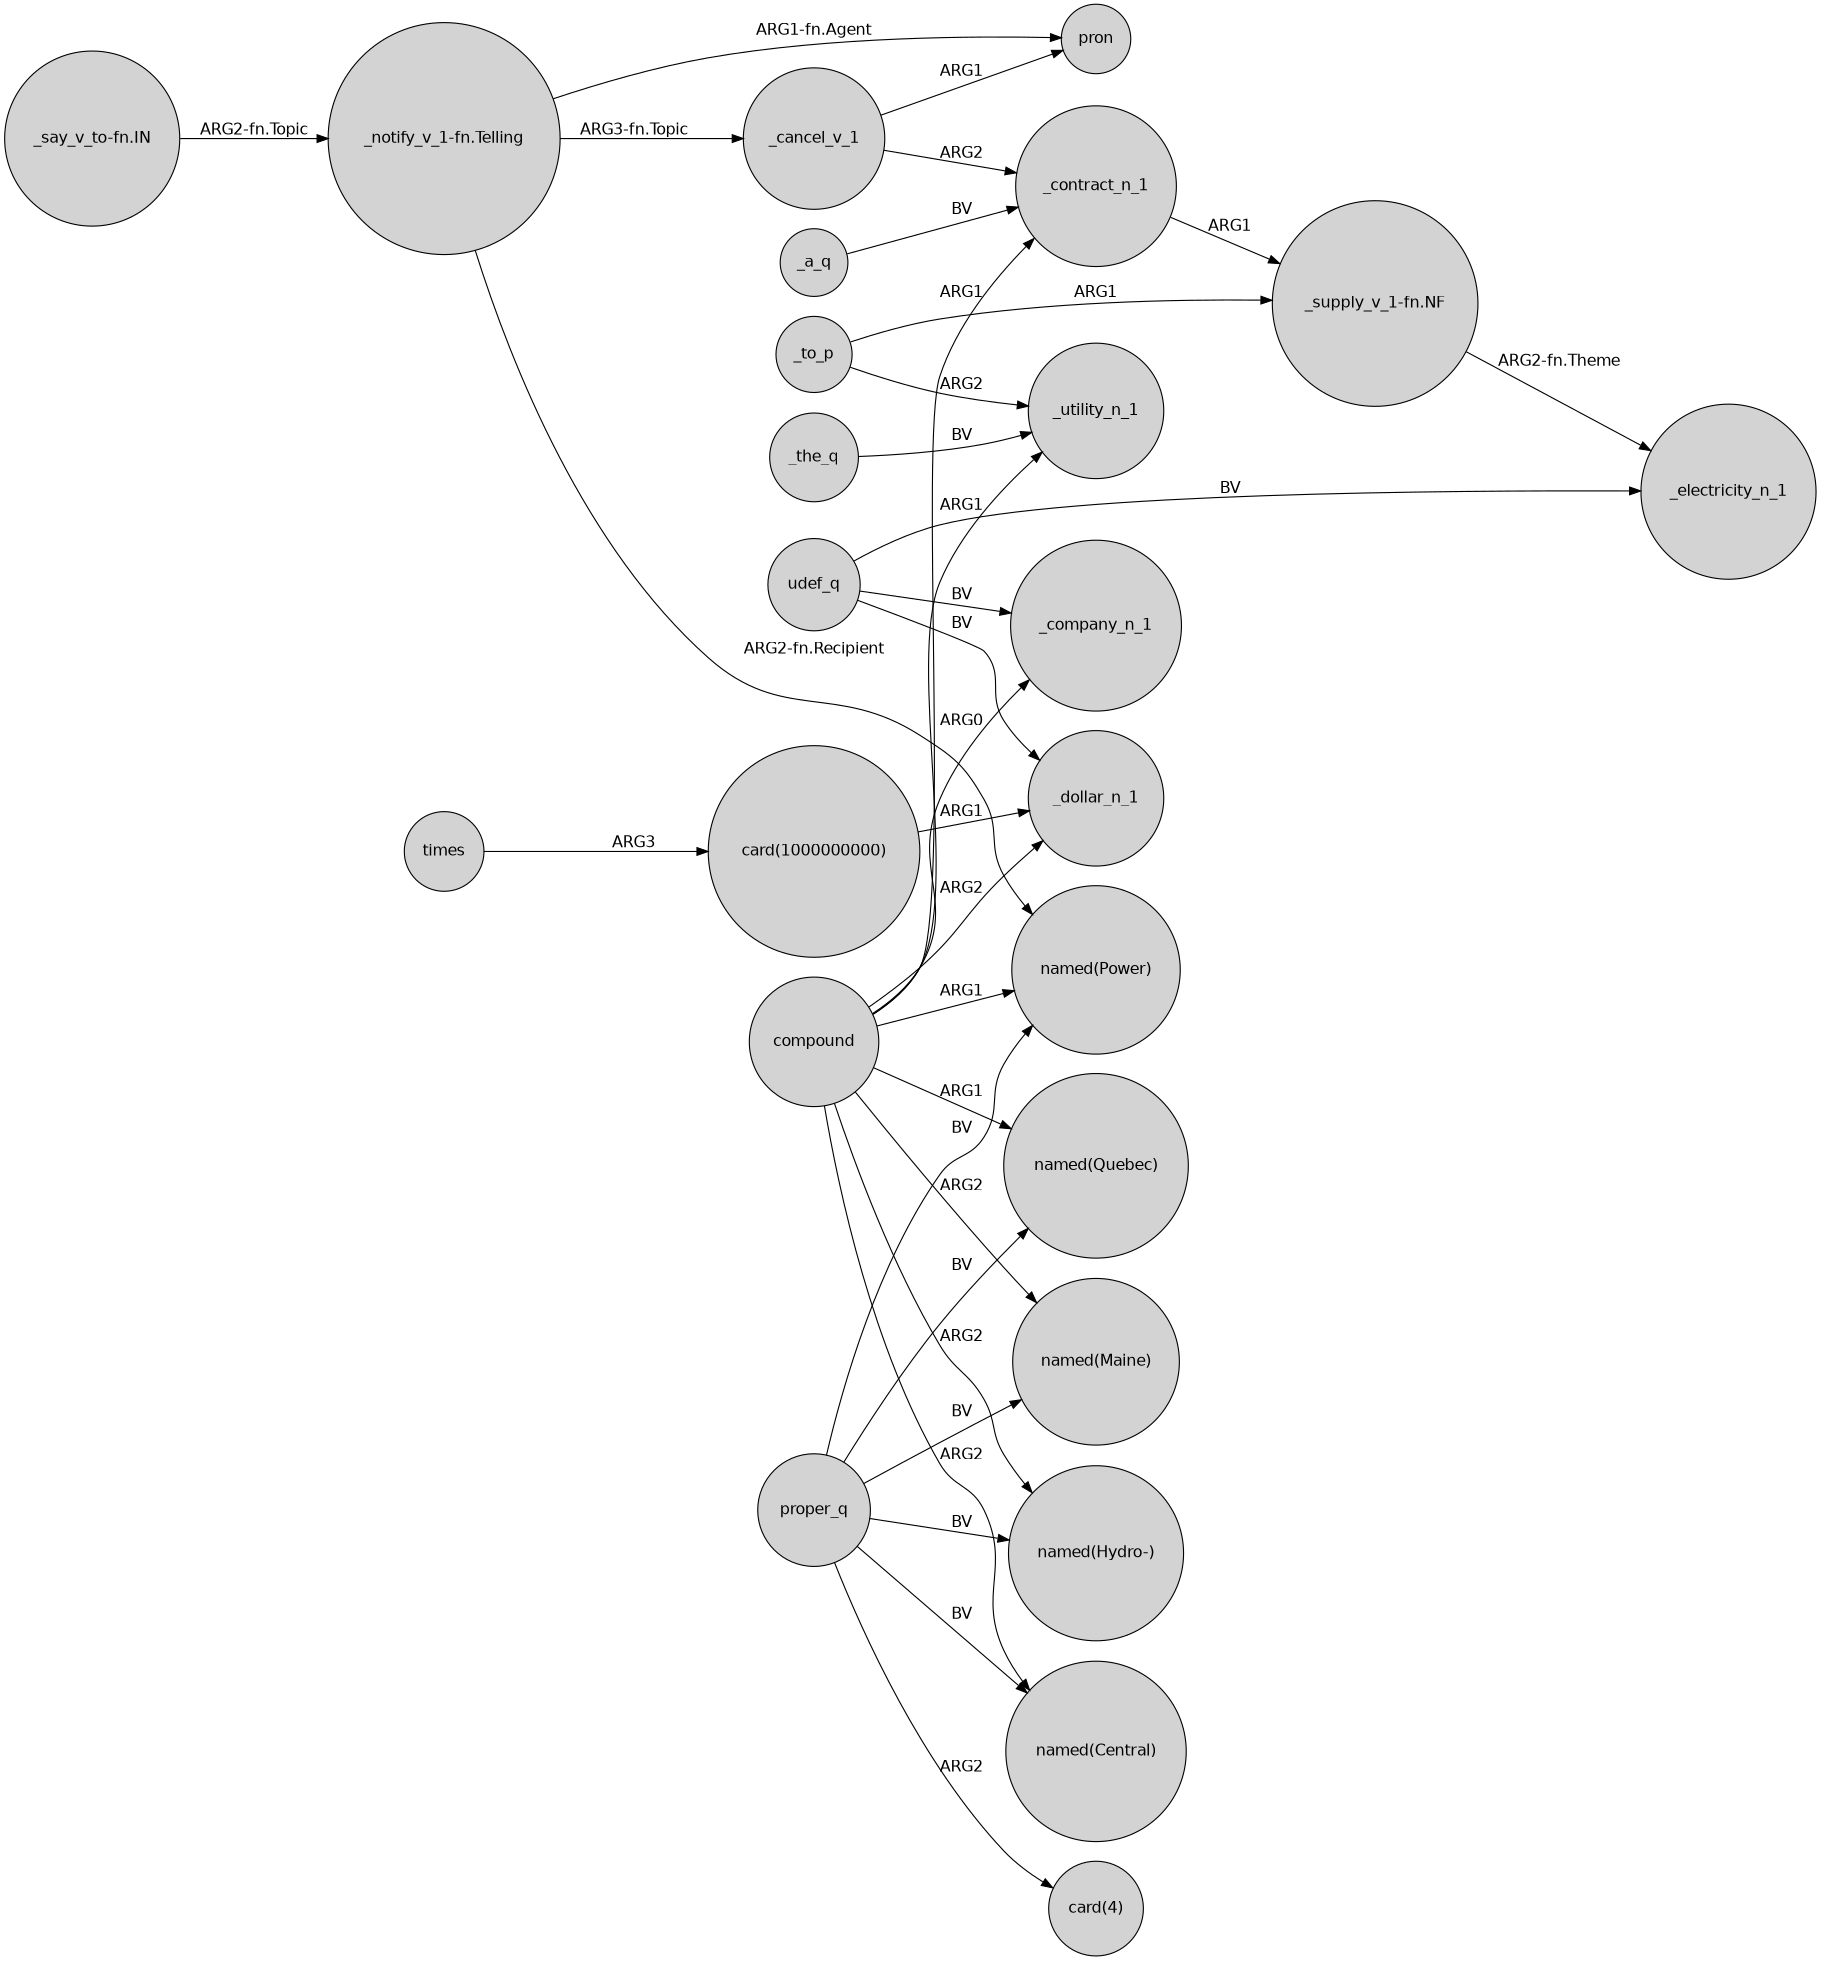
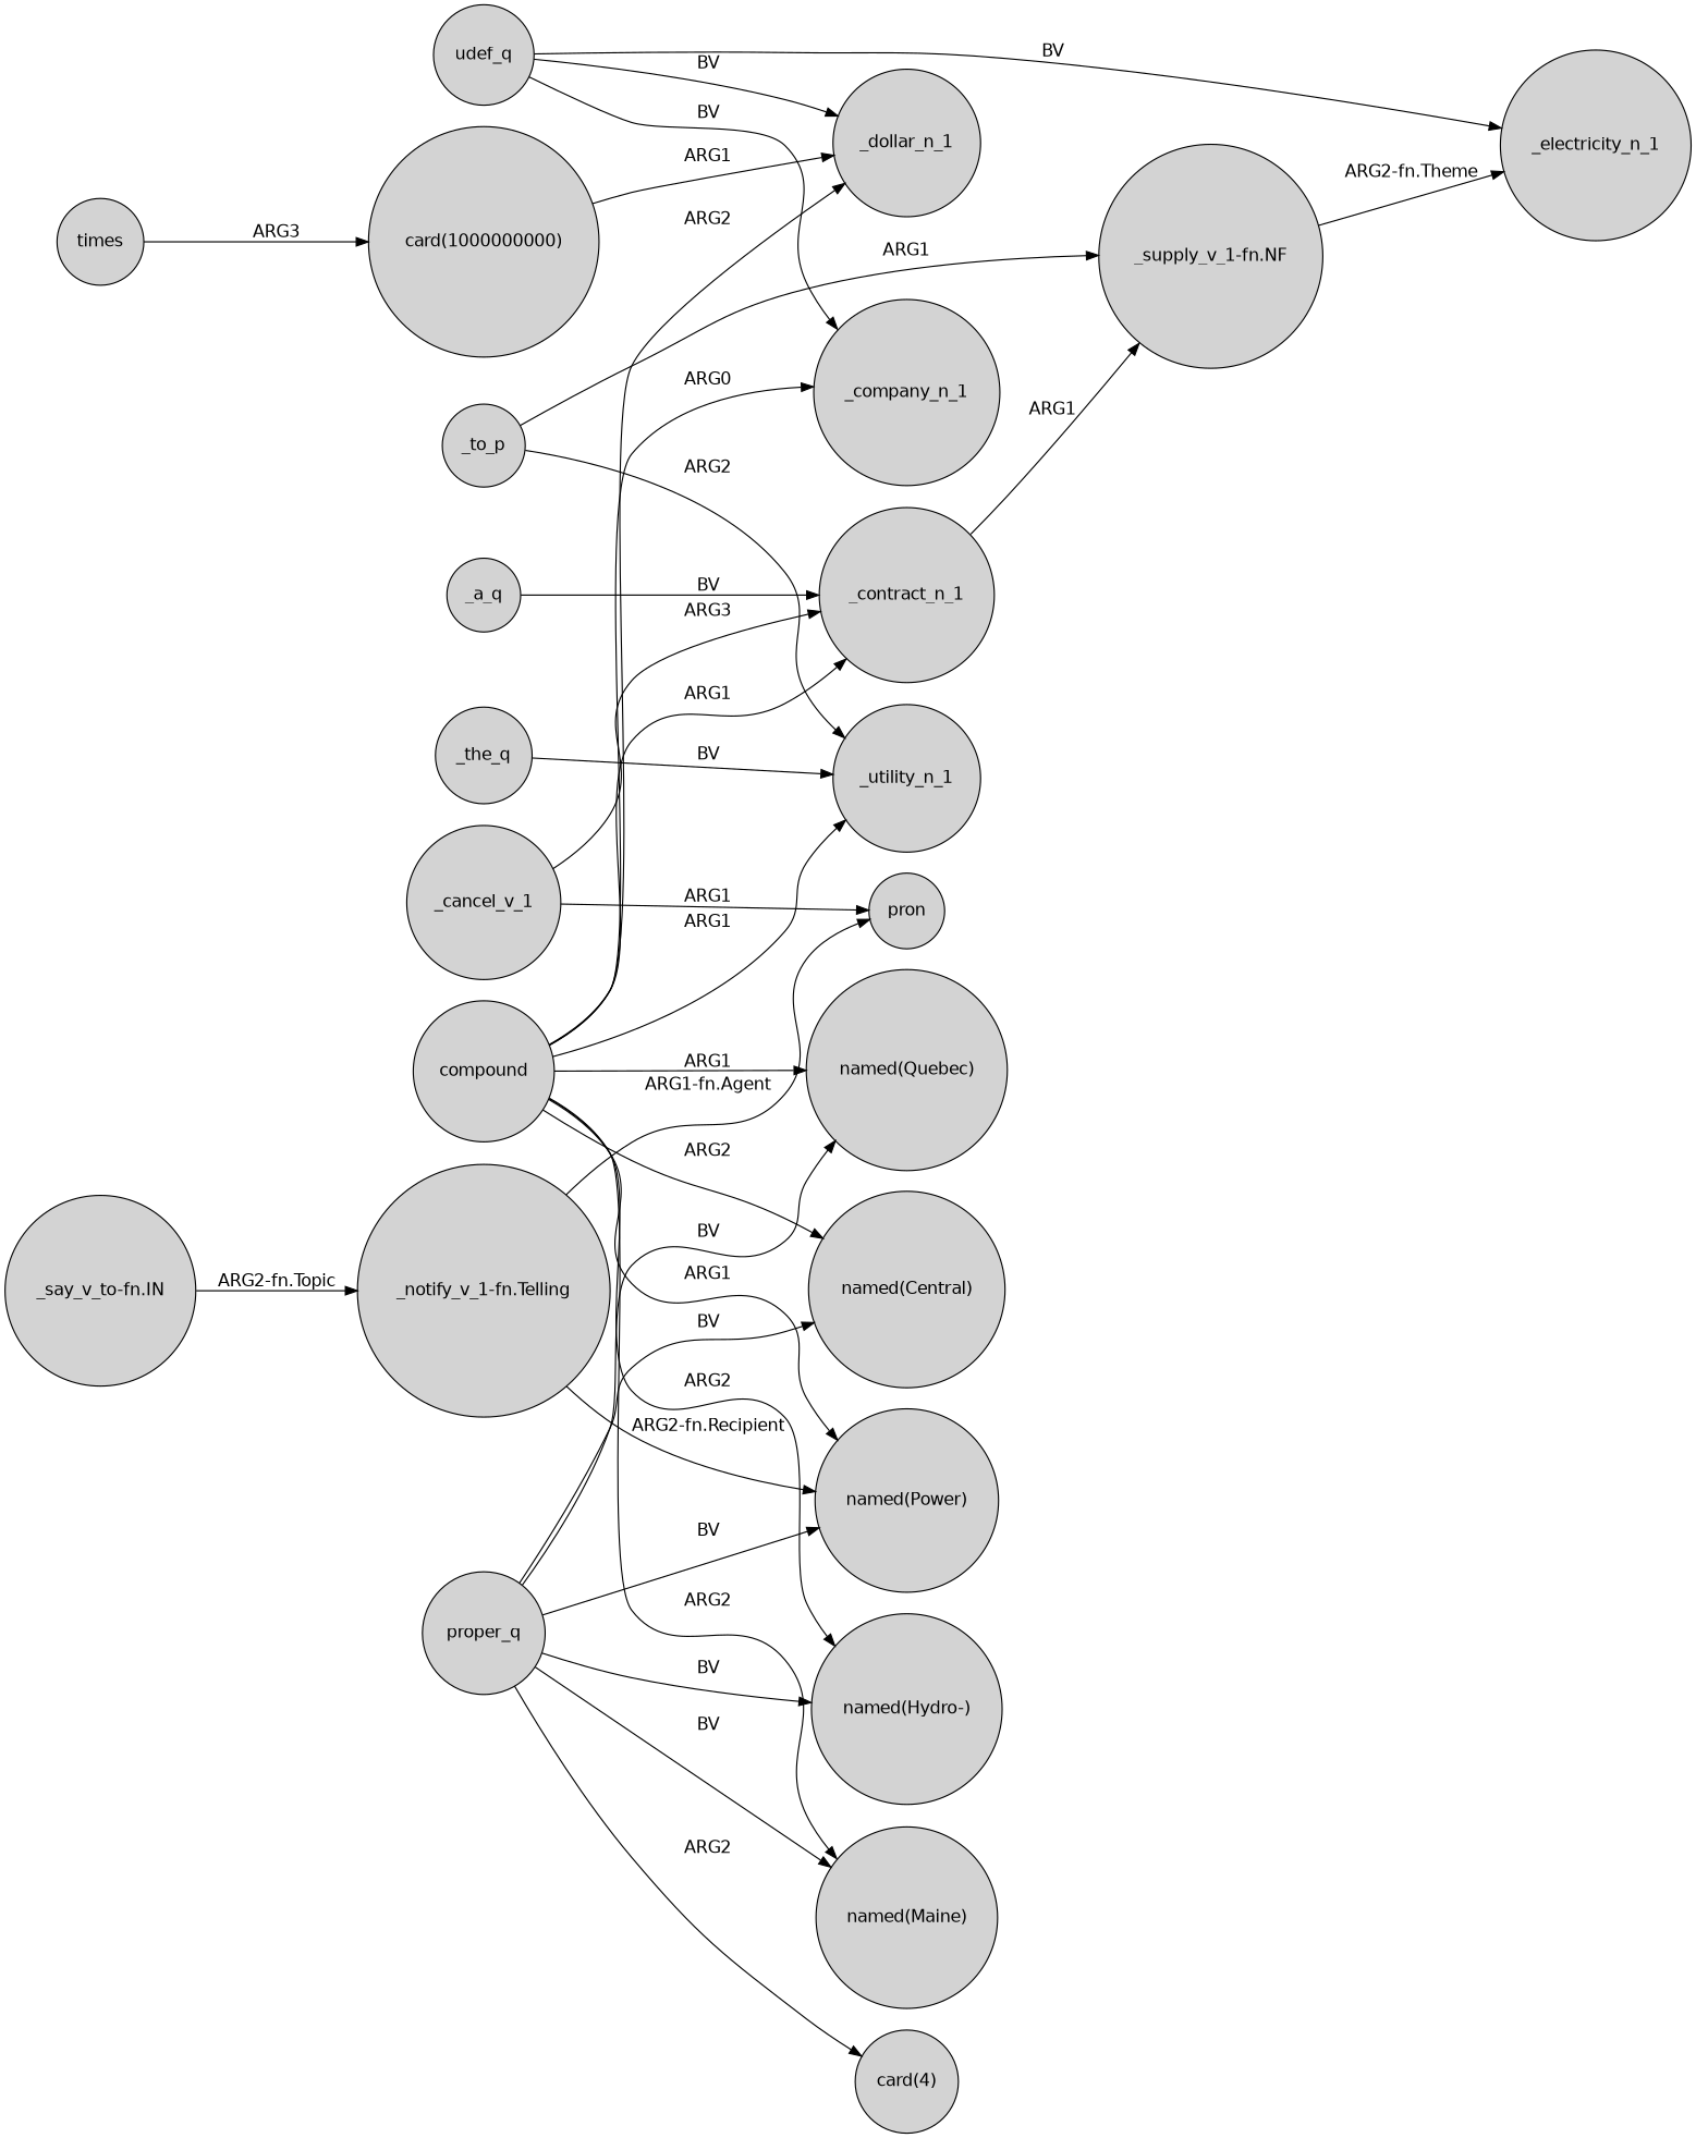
  digraph {
    fontname="DejaVu Sans"
    rankdir=LR
    node [fontname="DejaVu Sans" shape=circle style=filled]
    edge [fontname="DejaVu Sans"]
    compound
    "named(Power)"
    "named(Central)"
    _company_n_1
    _contract_n_1
    "named(Quebec)"
    "named(Hydro-)"
    "named(Maine)"
    _utility_n_1
    _dollar_n_1
    "_supply_v_1-fn.NF"
    "_notify_v_1-fn.Telling"
    _cancel_v_1
    pron
    _electricity_n_1
    proper_q
    "card(4)"
    udef_q
    _a_q
    times
    "card(1000000000)"
    "_say_v_to-fn.IN"
    _the_q
    _to_p
    compound -> "named(Power)" [label=ARG1]
    compound -> "named(Central)" [label=ARG2]
    compound -> _company_n_1 [label=ARG0]
    compound -> _contract_n_1 [label=ARG1]
    compound -> "named(Quebec)" [label=ARG1]
    compound -> "named(Hydro-)" [label=ARG2]
    compound -> "named(Maine)" [label=ARG2]
    compound -> _utility_n_1 [label=ARG1]
    compound -> _dollar_n_1 [label=ARG2]
    _contract_n_1 -> "_supply_v_1-fn.NF" [label=ARG1]
    "_supply_v_1-fn.NF" -> _electricity_n_1 [label="ARG2-fn.Theme"]
    "_notify_v_1-fn.Telling" -> "named(Power)" [label="ARG2-fn.Recipient"]
-   "_notify_v_1-fn.Telling" -> _cancel_v_1 [label="ARG3-fn.Topic"]
    "_notify_v_1-fn.Telling" -> pron [label="ARG1-fn.Agent"]
-   _cancel_v_1 -> _contract_n_1 [label=ARG2]
+   _cancel_v_1 -> _contract_n_1 [label=ARG3]
    _cancel_v_1 -> pron [label=ARG1]
    proper_q -> "named(Power)" [label=BV]
    proper_q -> "named(Central)" [label=BV]
    proper_q -> "named(Quebec)" [label=BV]
    proper_q -> "named(Hydro-)" [label=BV]
    proper_q -> "named(Maine)" [label=BV]
    proper_q -> "card(4)" [label=ARG2]
    udef_q -> _company_n_1 [label=BV]
    udef_q -> _dollar_n_1 [label=BV]
    udef_q -> _electricity_n_1 [label=BV]
    _a_q -> _contract_n_1 [label=BV]
    times -> "card(1000000000)" [label=ARG3]
    "card(1000000000)" -> _dollar_n_1 [label=ARG1]
    "_say_v_to-fn.IN" -> "_notify_v_1-fn.Telling" [label="ARG2-fn.Topic"]
    _the_q -> _utility_n_1 [label=BV]
    _to_p -> _utility_n_1 [label=ARG2]
    _to_p -> "_supply_v_1-fn.NF" [label=ARG1]
  }
